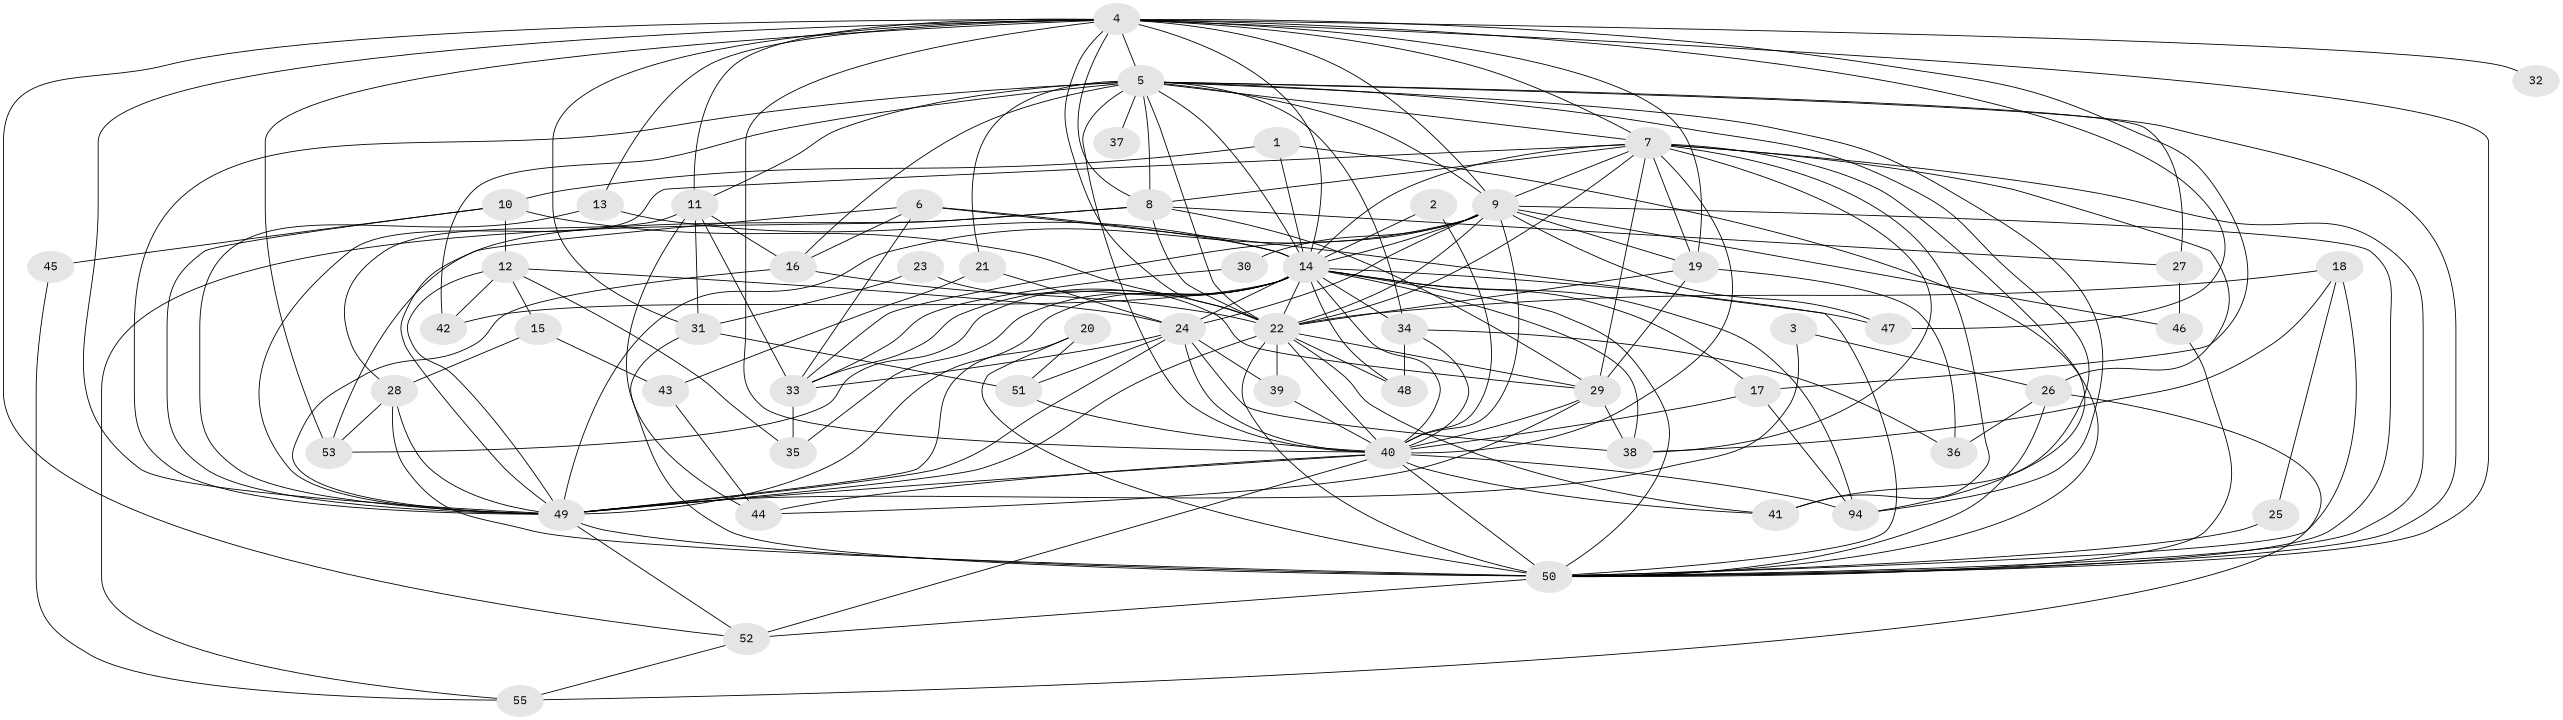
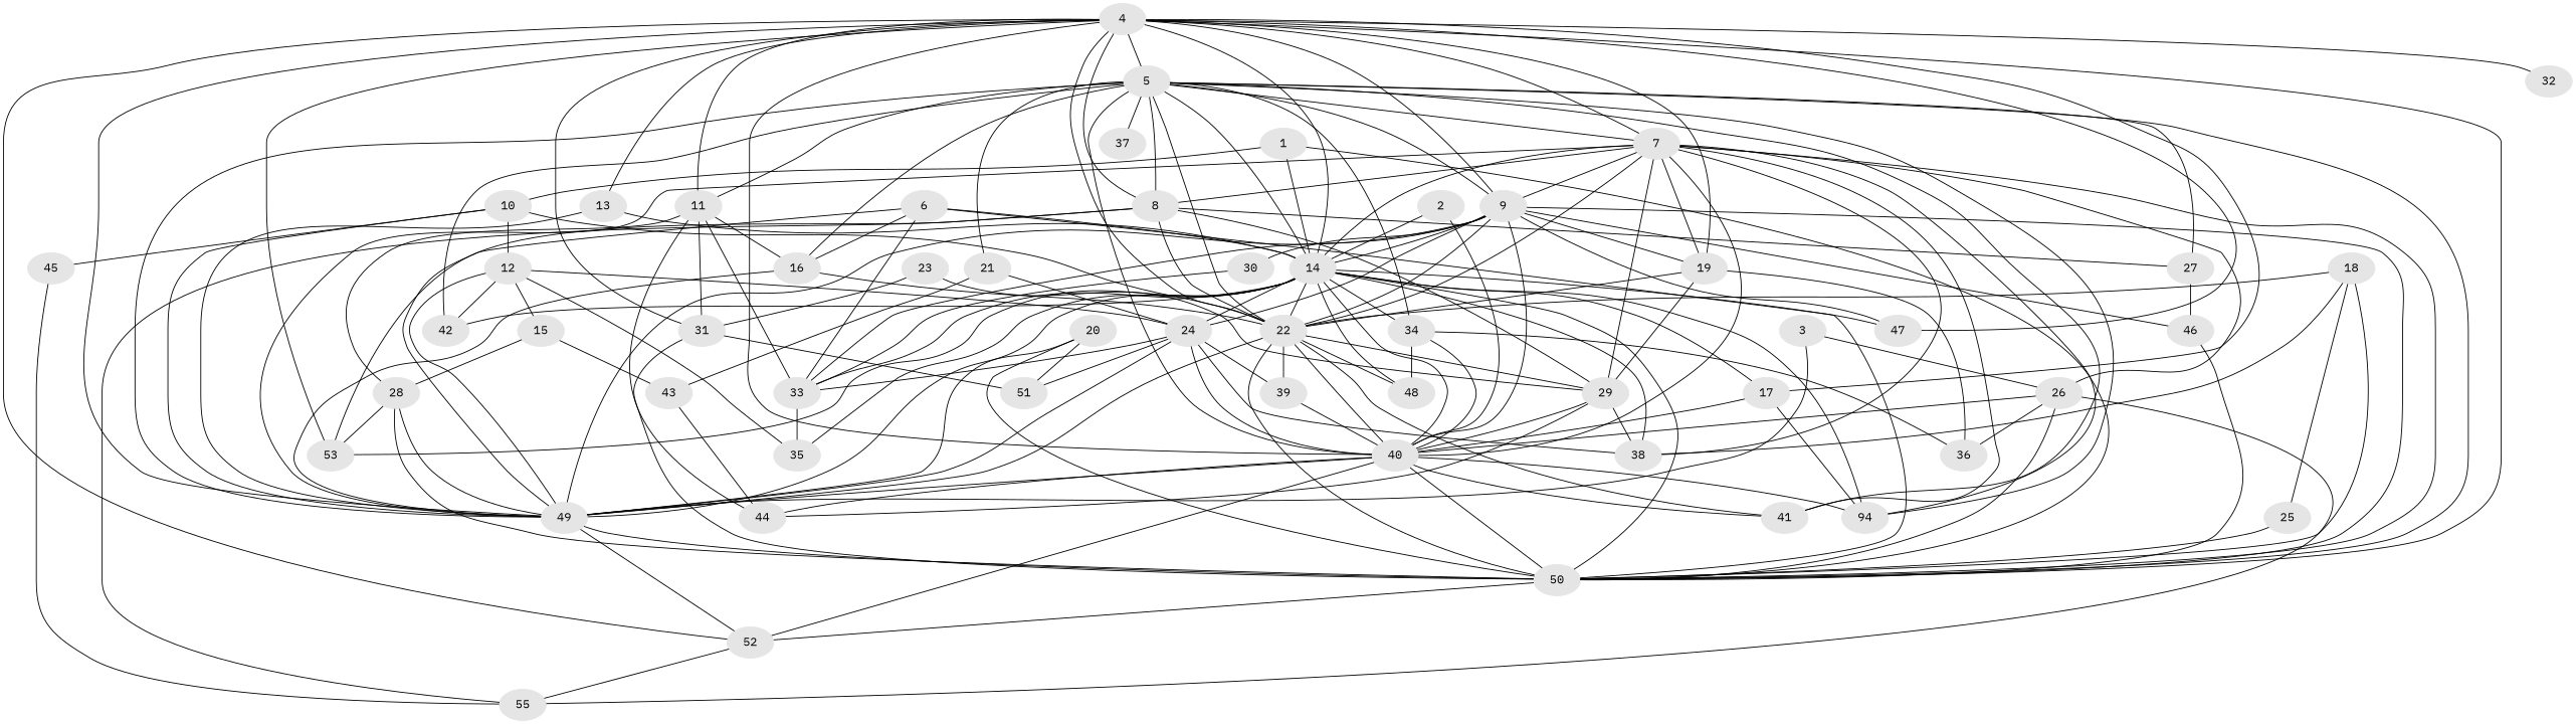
  graph {
    fontname="IBM Plex Mono"
    node [color=gray90 fontname="IBM Plex Mono" style=filled]
    edge [fontname="IBM Plex Mono" weight=1.0]
    1
    10
    14
    50
    49
    22
    12
    45
    40
    17
    47
    53
    34
    42
    n15 [label=94]
    33
    38
    24
    35
    48
    52
    2
    41
    44
    3
    26
    55
    36
    4
    5
    7
    8
    9
    11
    13
    19
    31
    32
    16
    21
    27
    37
    29
    30
    46
    28
    39
    51
    43
    6
    15
    18
    25
    20
    23
    1 -- 10
    1 -- 14
    1 -- 50
    10 -- 49
    10 -- 22 [weight=2.0]
    10 -- 12
    10 -- 45 [weight=2.0]
    14 -- 50
    14 -- 49 [weight=2.0]
    14 -- 22 [weight=2.0]
    14 -- 40 [weight=2.0]
    14 -- 17
    14 -- 47
    14 -- 53
    14 -- 34
    14 -- 42
    14 -- n15 [weight=2.0]
    14 -- 33
    14 -- 38
    14 -- 24
    14 -- 35
    14 -- 48
    50 -- 52
    49 -- 50 [weight=2.0]
    49 -- 52
    22 -- 50
    22 -- 49 [weight=3.0]
    22 -- 40 [weight=2.0]
    22 -- 48
    22 -- 41
    22 -- 29
    22 -- 39
    12 -- 49
    12 -- 42
    12 -- 24
    12 -- 35
    12 -- 15
    45 -- 55
    40 -- 50 [weight=5.0]
    40 -- 49 [weight=2.0]
    40 -- n15
    40 -- 52 [weight=2.0]
    40 -- 41
    40 -- 44
    17 -- 40
    17 -- n15
    34 -- 40 [weight=2.0]
    34 -- 48
    34 -- 36
    33 -- 35
    24 -- 49
    24 -- 40 [weight=2.0]
    24 -- 33
    24 -- 38
    24 -- 39
    24 -- 51
    52 -- 55
    2 -- 14
    2 -- 40
    3 -- 49
    3 -- 26
    26 -- 50 [weight=2.0]
-   51 -- 40
+   26 -- 40
    26 -- 55
    26 -- 36
    4 -- 14
    4 -- 50
    4 -- 49
    4 -- 22
    4 -- 40 [weight=3.0]
    4 -- 17
    4 -- 47
    4 -- 53
    4 -- 52
    4 -- 5 [weight=2.0]
    4 -- 7
    4 -- 8
    4 -- 9 [weight=2.0]
    4 -- 11
    4 -- 13
    4 -- 19
    4 -- 31
    4 -- 32
    5 -- 14
    5 -- 50
    5 -- 49 [weight=2.0]
    5 -- 22 [weight=2.0]
    5 -- 40 [weight=2.0]
    5 -- 34 [weight=2.0]
    5 -- 42 [weight=2.0]
    5 -- n15
    5 -- 41
    5 -- 7
    5 -- 8
    5 -- 9
    5 -- 11
    5 -- 16
    5 -- 21
    5 -- 27
    5 -- 37
    7 -- 14
    7 -- 50
    7 -- 49
    7 -- 22 [weight=2.0]
    7 -- 40 [weight=2.0]
    7 -- n15
    7 -- 38
    7 -- 41
    7 -- 26
    7 -- 8
    7 -- 9
    7 -- 19
    7 -- 29
    8 -- 22
    8 -- 53
    8 -- 55
    8 -- 27
    8 -- 29
    9 -- 14 [weight=3.0]
    9 -- 50
    9 -- 49 [weight=2.0]
    9 -- 22
    9 -- 40 [weight=3.0]
    9 -- 47
    9 -- 33
    9 -- 24
    9 -- 19
    9 -- 30
    9 -- 46
    11 -- 33
    11 -- 44
    11 -- 31
    11 -- 16
    11 -- 28
    13 -- 14
    13 -- 49
    19 -- 22
    19 -- 36
    19 -- 29
    31 -- 50
    31 -- 51
    16 -- 49
    16 -- 22
    21 -- 24
    21 -- 43
    27 -- 46
    29 -- 40
    29 -- 38
    29 -- 44
    30 -- 33
    46 -- 50
    28 -- 50
    28 -- 49 [weight=2.0]
    28 -- 53
    39 -- 40 [weight=2.0]
    43 -- 44
    6 -- 14 [weight=2.0]
    6 -- 50
    6 -- 49
    6 -- 33
    6 -- 16
    15 -- 28
    15 -- 43
    18 -- 50
    18 -- 22
    18 -- 38
    18 -- 25
    25 -- 50
    20 -- 50
    20 -- 49
    20 -- 51
    23 -- 31
    23 -- 29
  }
